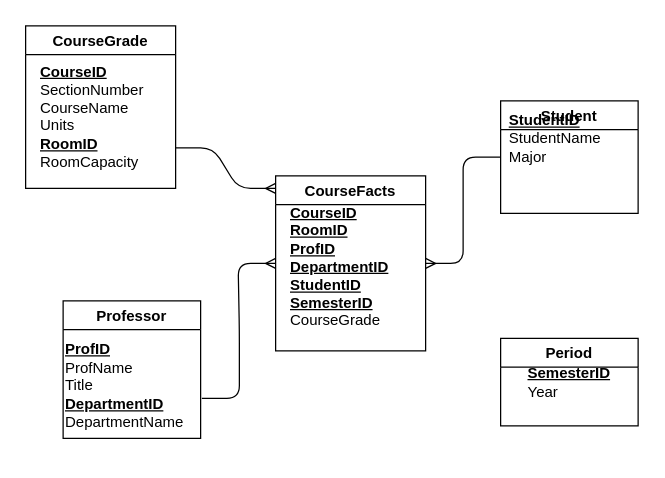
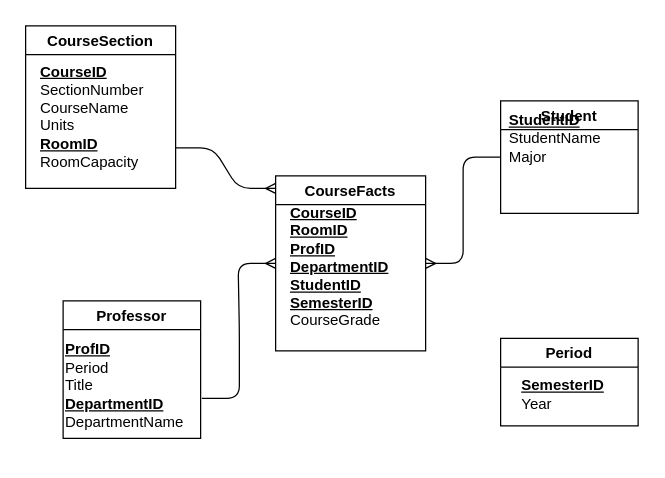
  <mxCell id="0" />
  <mxCell id="1" parent="0" />
- <mxCell id="2" value="CourseGrade" style="swimlane;" vertex="1" parent="1"><mxGeometry x="20" y="20" width="120" height="130" as="geometry" /></mxCell>
+ <mxCell id="2" value="CourseSection" style="swimlane;" vertex="1" parent="1"><mxGeometry x="20" y="20" width="120" height="130" as="geometry" /></mxCell>
  <mxCell id="3" value="&lt;u style=&quot;font-weight: bold&quot;&gt;CourseID&lt;/u&gt;&lt;br&gt;&lt;div&gt;SectionNumber&lt;/div&gt;&lt;div&gt;CourseName&lt;/div&gt;&lt;div&gt;Units&lt;/div&gt;&lt;div&gt;&lt;u&gt;&lt;b&gt;RoomID&lt;/b&gt;&lt;/u&gt;&lt;/div&gt;&lt;div&gt;RoomCapacity&lt;/div&gt;&lt;div&gt;&lt;br&gt;&lt;/div&gt;" style="text;html=1;align=left;verticalAlign=middle;resizable=0;points=[];autosize=1;" vertex="1" parent="2"><mxGeometry x="10" y="30" width="100" height="100" as="geometry" /></mxCell>
  <mxCell id="4" value="Professor" style="swimlane;" vertex="1" parent="1"><mxGeometry x="50" y="240" width="110" height="110" as="geometry" /></mxCell>
- <mxCell id="5" value="&lt;u style=&quot;font-weight: bold&quot;&gt;ProfID&lt;/u&gt;&lt;br&gt;&lt;div&gt;ProfName&lt;/div&gt;&lt;div&gt;&lt;span&gt;Title&lt;/span&gt;&lt;/div&gt;&lt;div&gt;&lt;span&gt;&lt;b&gt;&lt;u&gt;DepartmentID&lt;/u&gt;&lt;/b&gt;&lt;/span&gt;&lt;/div&gt;&lt;div&gt;DepartmentName&lt;/div&gt;&lt;div&gt;&lt;br&gt;&lt;/div&gt;" style="text;html=1;align=left;verticalAlign=middle;resizable=0;points=[];autosize=1;" vertex="1" parent="4"><mxGeometry y="30" width="110" height="90" as="geometry" /></mxCell>
+ <mxCell id="5" value="&lt;u style=&quot;font-weight: bold&quot;&gt;ProfID&lt;/u&gt;&lt;br&gt;&lt;div&gt;Period&lt;/div&gt;&lt;div&gt;&lt;span&gt;Title&lt;/span&gt;&lt;/div&gt;&lt;div&gt;&lt;span&gt;&lt;b&gt;&lt;u&gt;DepartmentID&lt;/u&gt;&lt;/b&gt;&lt;/span&gt;&lt;/div&gt;&lt;div&gt;DepartmentName&lt;/div&gt;&lt;div&gt;&lt;br&gt;&lt;/div&gt;" style="text;html=1;align=left;verticalAlign=middle;resizable=0;points=[];autosize=1;" vertex="1" parent="4"><mxGeometry y="30" width="110" height="90" as="geometry" /></mxCell>
  <mxCell id="6" value="Student" style="swimlane;" vertex="1" parent="1"><mxGeometry x="400" y="80" width="110" height="90" as="geometry" /></mxCell>
  <mxCell id="7" value="&lt;u style=&quot;font-weight: bold&quot;&gt;StudentID&lt;/u&gt;&lt;br&gt;StudentName&lt;br&gt;Major" style="text;html=1;align=left;verticalAlign=middle;resizable=0;points=[];autosize=1;" vertex="1" parent="6"><mxGeometry x="5" y="5" width="90" height="50" as="geometry" /></mxCell>
  <mxCell id="8" value="Period" style="swimlane;" vertex="1" parent="1"><mxGeometry x="400" y="270" width="110" height="70" as="geometry" /></mxCell>
- <mxCell id="9" value="&lt;u style=&quot;font-weight: bold&quot;&gt;SemesterID&lt;/u&gt;&lt;br&gt;Year" style="text;html=1;align=left;verticalAlign=middle;resizable=0;points=[];autosize=1;" vertex="1" parent="8"><mxGeometry x="20" y="20" width="80" height="30" as="geometry" /></mxCell>
+ <mxCell id="9" value="&lt;u style=&quot;font-weight: bold&quot;&gt;SemesterID&lt;/u&gt;&lt;br&gt;Year" style="text;html=1;align=left;verticalAlign=middle;resizable=0;points=[];autosize=1;" vertex="1" parent="8"><mxGeometry x="15" y="30" width="80" height="30" as="geometry" /></mxCell>
  <mxCell id="10" value="" style="edgeStyle=entityRelationEdgeStyle;fontSize=12;html=1;endArrow=ERmany;entryX=0;entryY=0.5;entryDx=0;entryDy=0;exitX=1.009;exitY=0.533;exitDx=0;exitDy=0;exitPerimeter=0;" edge="1" parent="1" source="5" target="12"><mxGeometry width="100" height="100" relative="1" as="geometry"><mxPoint x="130" y="330" as="sourcePoint" /><mxPoint x="190" y="230" as="targetPoint" /></mxGeometry></mxCell>
  <mxCell id="11" value="" style="edgeStyle=entityRelationEdgeStyle;fontSize=12;html=1;endArrow=ERmany;exitX=1;exitY=0.75;exitDx=0;exitDy=0;" edge="1" parent="1" source="2"><mxGeometry width="100" height="100" relative="1" as="geometry"><mxPoint x="150" y="150" as="sourcePoint" /><mxPoint x="220" y="150" as="targetPoint" /></mxGeometry></mxCell>
  <mxCell id="12" value="CourseFacts" style="swimlane;" vertex="1" parent="1"><mxGeometry x="220" y="140" width="120" height="140" as="geometry" /></mxCell>
  <mxCell id="13" value="&lt;u style=&quot;font-weight: bold&quot;&gt;CourseID&lt;br&gt;&lt;/u&gt;&lt;div&gt;&lt;u&gt;&lt;b&gt;RoomID&lt;/b&gt;&lt;/u&gt;&lt;/div&gt;&lt;div&gt;&lt;b&gt;&lt;u&gt;ProfID&lt;/u&gt;&lt;/b&gt;&lt;/div&gt;&lt;div&gt;&lt;b&gt;&lt;u&gt;DepartmentID&lt;/u&gt;&lt;/b&gt;&lt;/div&gt;&lt;div&gt;&lt;b&gt;&lt;u&gt;StudentID&lt;/u&gt;&lt;/b&gt;&lt;/div&gt;&lt;div&gt;&lt;b&gt;&lt;u&gt;SemesterID&lt;/u&gt;&lt;/b&gt;&lt;/div&gt;&lt;div&gt;CourseGrade&lt;/div&gt;&lt;div&gt;&lt;br&gt;&lt;/div&gt;" style="text;html=1;align=left;verticalAlign=middle;resizable=0;points=[];autosize=1;" vertex="1" parent="12"><mxGeometry x="10" y="20" width="90" height="120" as="geometry" /></mxCell>
  <mxCell id="14" value="" style="edgeStyle=entityRelationEdgeStyle;fontSize=12;html=1;endArrow=ERmany;exitX=0;exitY=0.5;exitDx=0;exitDy=0;entryX=1;entryY=0.5;entryDx=0;entryDy=0;" edge="1" parent="1" source="6" target="12"><mxGeometry width="100" height="100" relative="1" as="geometry"><mxPoint x="250" y="140" as="sourcePoint" /><mxPoint x="340" y="220" as="targetPoint" /></mxGeometry></mxCell>
